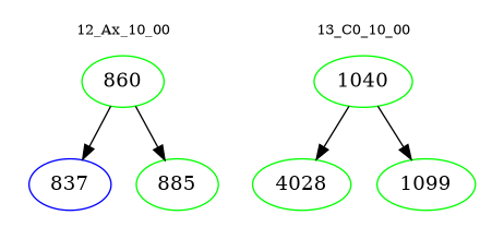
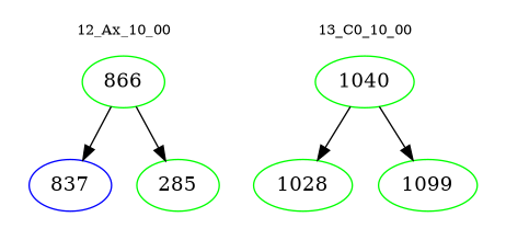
  digraph {
    node [color=green]
    edge [color=black]
-   n1 [label=860]
+   n1 [label=866]
    n2 [color=blue label=837]
-   n3 [label=885]
+   n3 [label=285]
    n4 [label=1040]
-   n5 [label=4028]
+   n5 [label=1028]
    n6 [label=1099]
    subgraph cluster_1 {
      color=white
      fontsize=10
      label="12_Ax_10_00"
      n1
      n2
      n3
    }
    subgraph cluster_2 {
      color=white
      fontsize=10
      label="13_C0_10_00"
      n4
      n5
      n6
    }
    n1 -> n2
    n1 -> n3
    n4 -> n5
    n4 -> n6
  }
